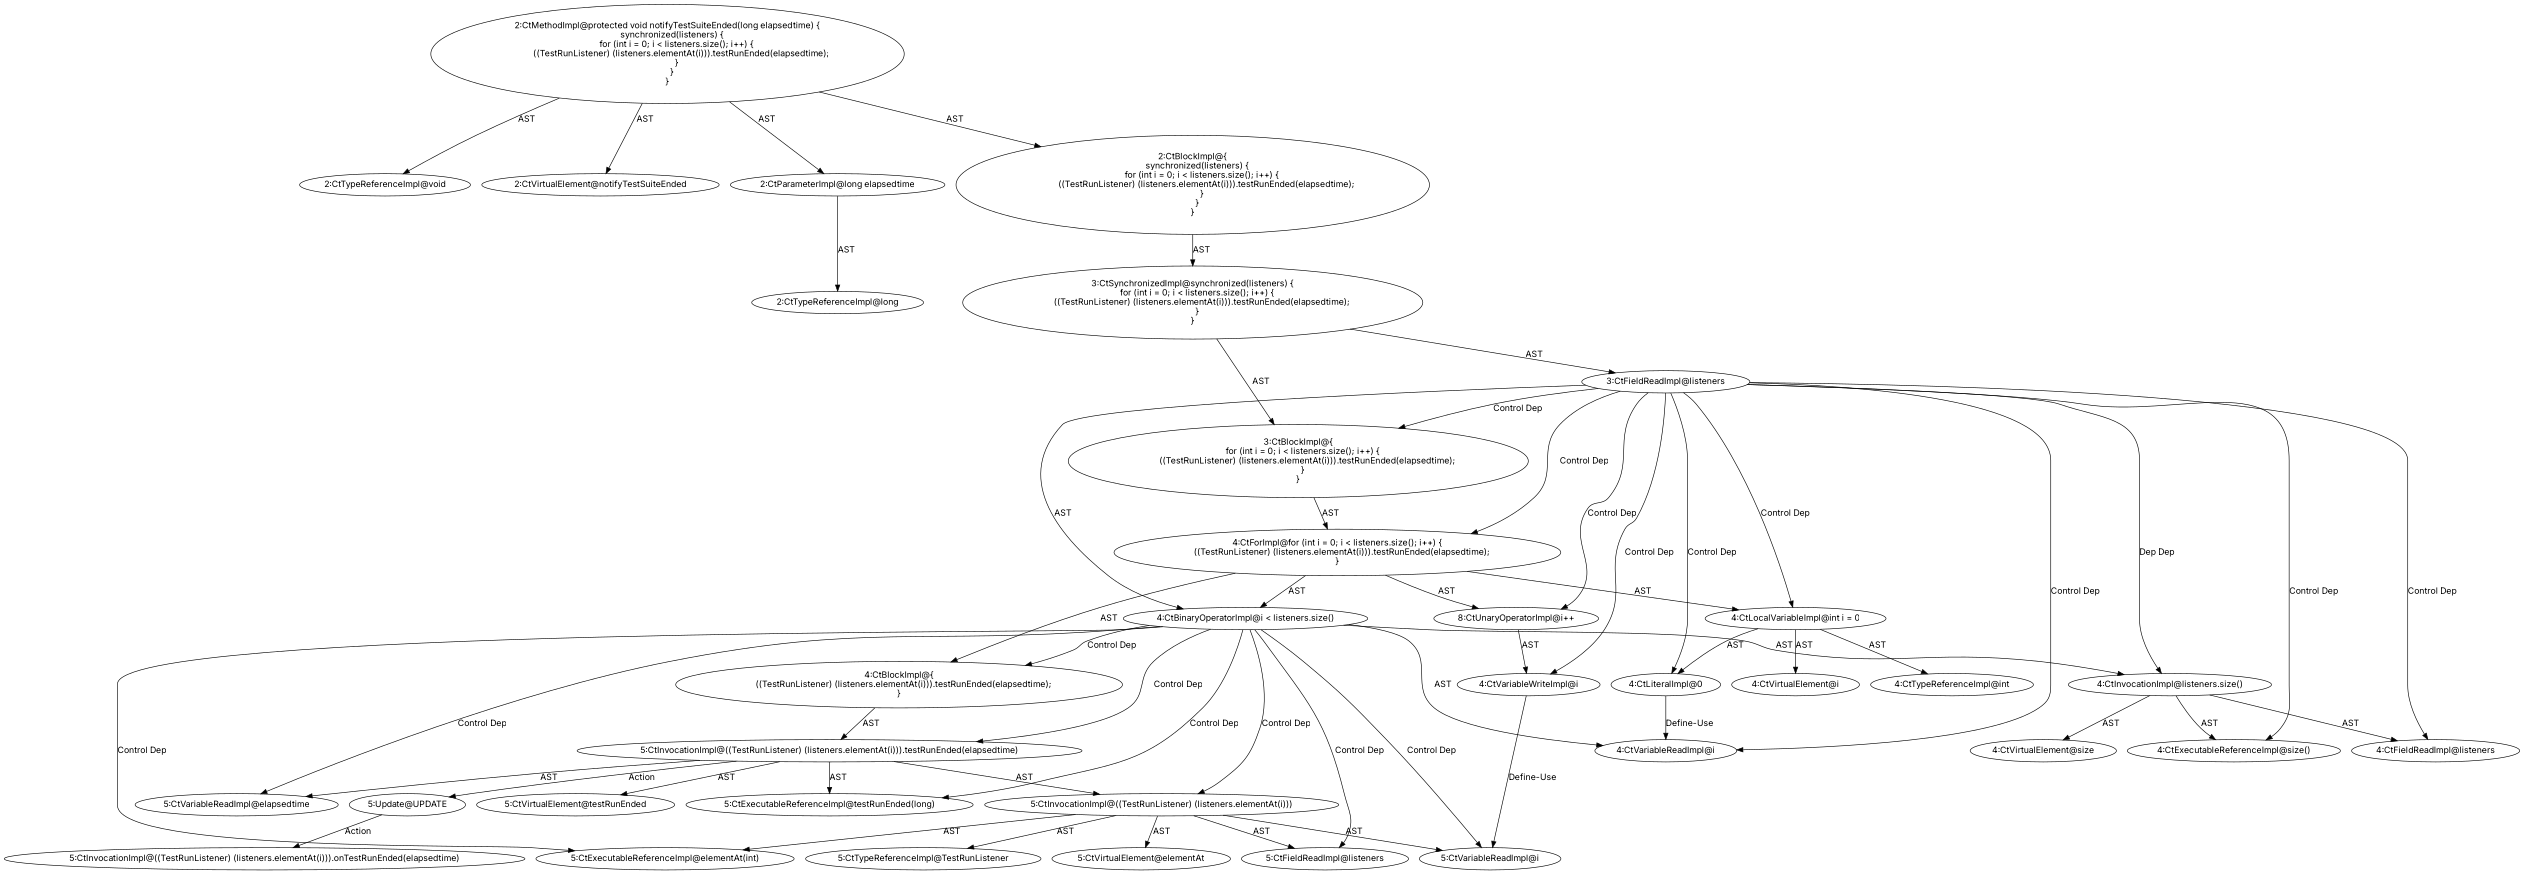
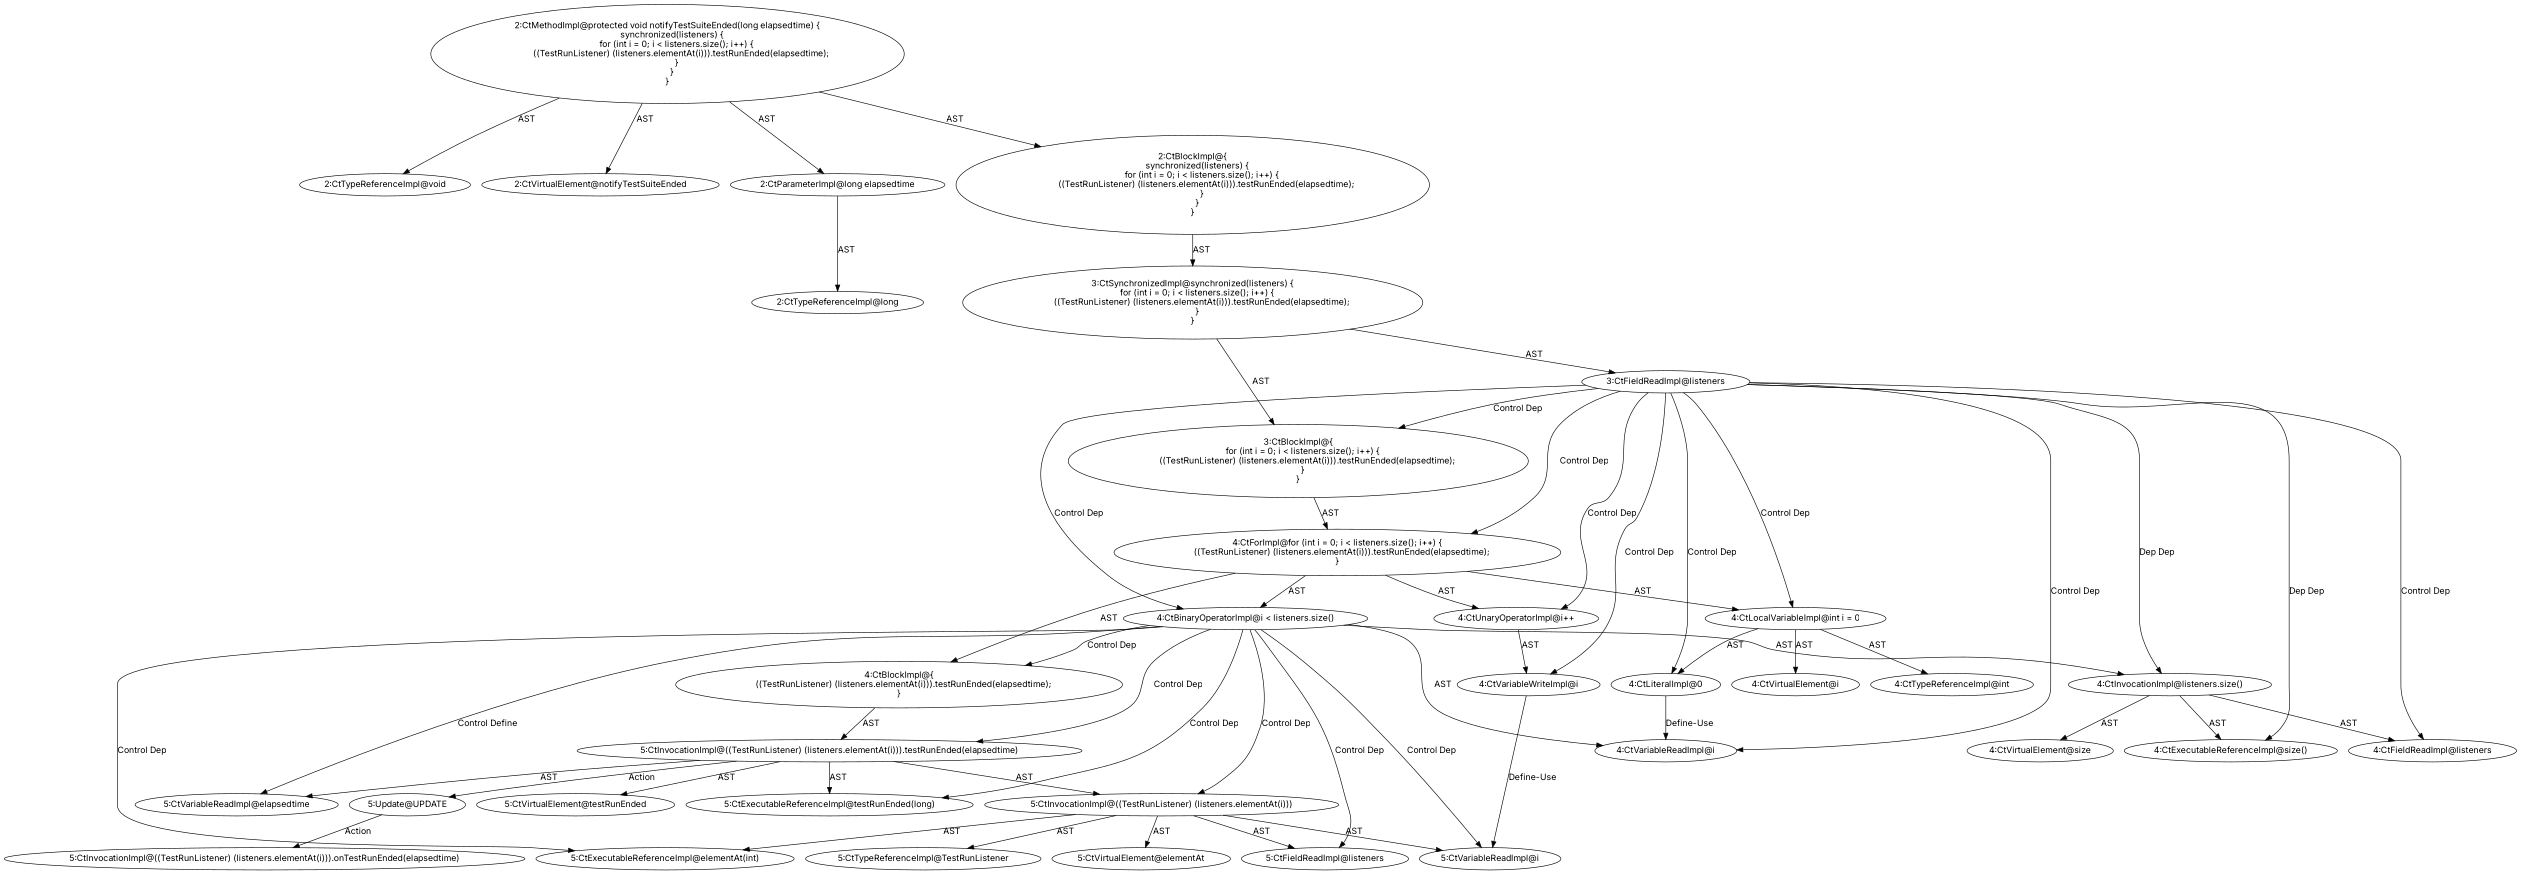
  digraph {
    fontname=Inter
    node [fontname=Inter shape=ellipse]
    edge [fontname=Inter]
    n1 [label="2:CtTypeReferenceImpl@void"]
    n2 [label="2:CtVirtualElement@notifyTestSuiteEnded"]
    n3 [label="2:CtParameterImpl@long elapsedtime"]
    n4 [label="2:CtTypeReferenceImpl@long"]
    n5 [label="3:CtFieldReadImpl@listeners"]
    n6 [label="4:CtLiteralImpl@0"]
    n7 [label="4:CtLocalVariableImpl@int i = 0"]
    n8 [label="4:CtVariableReadImpl@i"]
    n9 [label="4:CtExecutableReferenceImpl@size()"]
    n10 [label="4:CtFieldReadImpl@listeners"]
    n11 [label="4:CtInvocationImpl@listeners.size()"]
    n12 [label="4:CtBinaryOperatorImpl@i < listeners.size()"]
    n13 [label="4:CtVariableWriteImpl@i"]
-   n14 [label="8:CtUnaryOperatorImpl@i++"]
+   n14 [label="4:CtUnaryOperatorImpl@i++"]
    n15 [label="4:CtForImpl@for (int i = 0; i < listeners.size(); i++) \{\n    ((TestRunListener) (listeners.elementAt(i))).testRunEnded(elapsedtime);\n\}"]
    n16 [label="3:CtBlockImpl@\{\n    for (int i = 0; i < listeners.size(); i++) \{\n        ((TestRunListener) (listeners.elementAt(i))).testRunEnded(elapsedtime);\n    \}\n\}"]
    n17 [label="4:CtTypeReferenceImpl@int"]
    n18 [label="4:CtVirtualElement@i"]
    n19 [label="4:CtVirtualElement@size"]
    n20 [label="5:CtExecutableReferenceImpl@testRunEnded(long)"]
    n21 [label="5:CtExecutableReferenceImpl@elementAt(int)"]
    n22 [label="5:CtFieldReadImpl@listeners"]
    n23 [label="5:CtVariableReadImpl@i"]
    n24 [label="5:CtInvocationImpl@((TestRunListener) (listeners.elementAt(i)))"]
    n25 [label="5:CtVariableReadImpl@elapsedtime"]
    n26 [label="5:CtInvocationImpl@((TestRunListener) (listeners.elementAt(i))).testRunEnded(elapsedtime)"]
    n27 [label="4:CtBlockImpl@\{\n    ((TestRunListener) (listeners.elementAt(i))).testRunEnded(elapsedtime);\n\}"]
    n28 [label="5:CtVirtualElement@elementAt"]
    n29 [label="5:CtTypeReferenceImpl@TestRunListener"]
    n30 [label="5:CtVirtualElement@testRunEnded"]
    n31 [label="5:Update@UPDATE"]
    n32 [label="5:CtInvocationImpl@((TestRunListener) (listeners.elementAt(i))).onTestRunEnded(elapsedtime)"]
    n33 [label="3:CtSynchronizedImpl@synchronized(listeners) \{\n    for (int i = 0; i < listeners.size(); i++) \{\n        ((TestRunListener) (listeners.elementAt(i))).testRunEnded(elapsedtime);\n    \}\n\}"]
    n34 [label="2:CtBlockImpl@\{\n    synchronized(listeners) \{\n        for (int i = 0; i < listeners.size(); i++) \{\n            ((TestRunListener) (listeners.elementAt(i))).testRunEnded(elapsedtime);\n        \}\n    \}\n\}"]
    n35 [label="2:CtMethodImpl@protected void notifyTestSuiteEnded(long elapsedtime) \{\n    synchronized(listeners) \{\n        for (int i = 0; i < listeners.size(); i++) \{\n            ((TestRunListener) (listeners.elementAt(i))).testRunEnded(elapsedtime);\n        \}\n    \}\n\}"]
    n3 -> n4 [label=AST]
    n5 -> n6 [label="Control Dep"]
    n5 -> n7 [label="Control Dep"]
    n5 -> n8 [label="Control Dep"]
-   n5 -> n9 [label="Control Dep"]
+   n5 -> n9 [label="Dep Dep"]
    n5 -> n10 [label="Control Dep"]
    n5 -> n11 [label="Dep Dep"]
-   n5 -> n12 [label=AST]
+   n5 -> n12 [label="Control Dep"]
    n5 -> n13 [label="Control Dep"]
    n5 -> n14 [label="Control Dep"]
    n5 -> n15 [label="Control Dep"]
    n5 -> n16 [label="Control Dep"]
    n6 -> n8 [label="Define-Use"]
    n7 -> n6 [label=AST]
    n7 -> n17 [label=AST]
    n7 -> n18 [label=AST]
    n11 -> n9 [label=AST]
    n11 -> n10 [label=AST]
    n11 -> n19 [label=AST]
    n12 -> n8 [label=AST]
    n12 -> n11 [label=AST]
    n12 -> n20 [label="Control Dep"]
    n12 -> n21 [label="Control Dep"]
    n12 -> n22 [label="Control Dep"]
    n12 -> n23 [label="Control Dep"]
    n12 -> n24 [label="Control Dep"]
-   n12 -> n25 [label="Control Dep"]
+   n12 -> n25 [label="Control Define"]
    n12 -> n26 [label="Control Dep"]
    n12 -> n27 [label="Control Dep"]
    n13 -> n23 [label="Define-Use"]
    n14 -> n13 [label=AST]
    n15 -> n7 [label=AST]
    n15 -> n12 [label=AST]
    n15 -> n14 [label=AST]
    n15 -> n27 [label=AST]
    n16 -> n15 [label=AST]
    n24 -> n21 [label=AST]
    n24 -> n22 [label=AST]
    n24 -> n23 [label=AST]
    n24 -> n28 [label=AST]
    n24 -> n29 [label=AST]
    n26 -> n20 [label=AST]
    n26 -> n24 [label=AST]
    n26 -> n25 [label=AST]
    n26 -> n30 [label=AST]
    n26 -> n31 [label=Action]
    n27 -> n26 [label=AST]
    n31 -> n32 [label=Action]
    n33 -> n5 [label=AST]
    n33 -> n16 [label=AST]
    n34 -> n33 [label=AST]
    n35 -> n1 [label=AST]
    n35 -> n2 [label=AST]
    n35 -> n3 [label=AST]
    n35 -> n34 [label=AST]
  }
